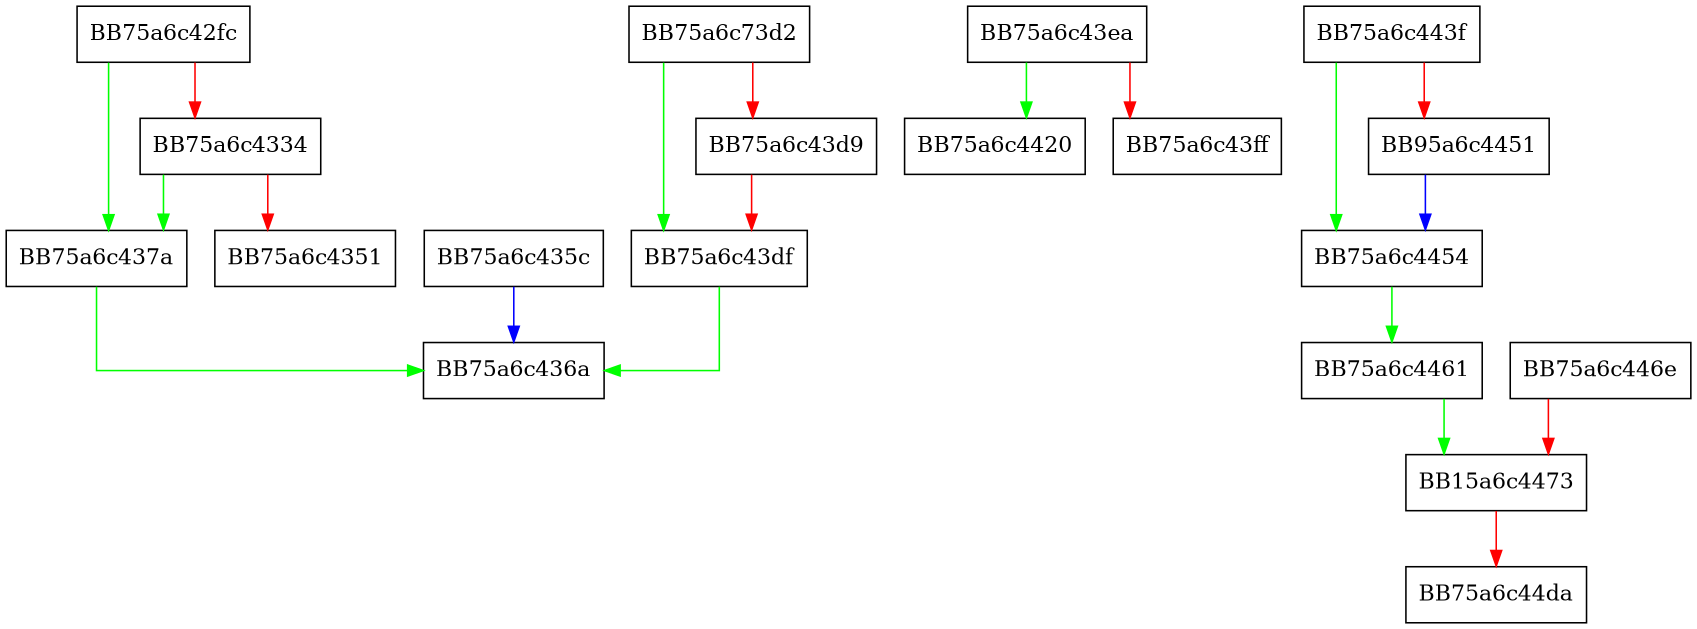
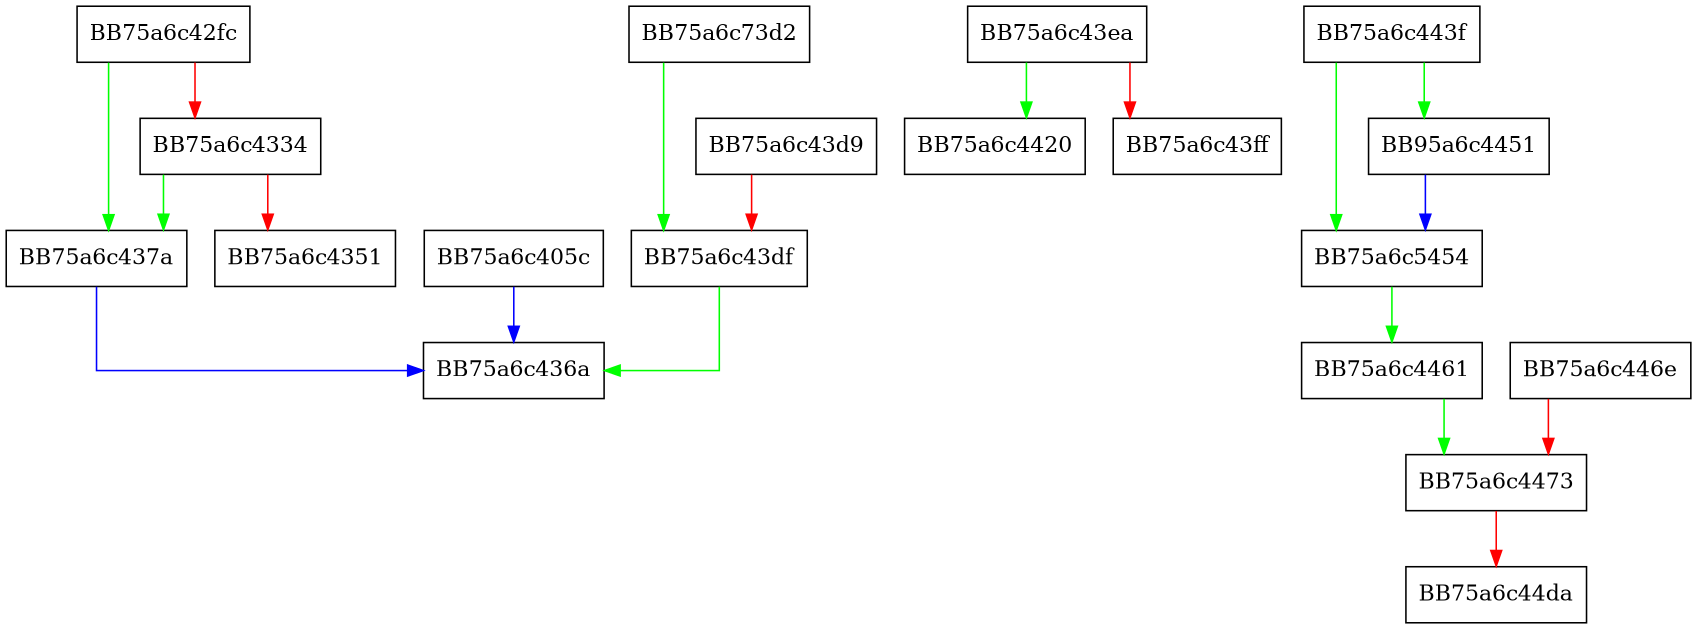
  digraph {
    splines=ortho
    node [shape=box]
    edge [color=green]
    BB75a6c42fc
    BB75a6c437a
    BB75a6c4334
    BB75a6c436a
    BB75a6c4351
-   BB75a6c435c
+   BB75a6c435c [label=BB75a6c405c]
    BB75a6c43ea
    BB75a6c4420
    BB75a6c43ff
    n10 [label=BB75a6c73d2]
    BB75a6c43df
    BB75a6c43d9
    BB75a6c443f
-   BB75a6c4454
+   BB75a6c4454 [label=BB75a6c5454]
    n15 [label=BB95a6c4451]
    BB75a6c4461
-   BB75a6c4473 [label=BB15a6c4473]
+   BB75a6c4473
    BB75a6c44da
    BB75a6c446e
    BB75a6c42fc -> BB75a6c437a
    BB75a6c42fc -> BB75a6c4334 [color=red]
-   BB75a6c437a -> BB75a6c436a
+   BB75a6c437a -> BB75a6c436a [color=blue]
    BB75a6c4334 -> BB75a6c437a
    BB75a6c4334 -> BB75a6c4351 [color=red]
    BB75a6c435c -> BB75a6c436a [color=blue]
    BB75a6c43ea -> BB75a6c4420
    BB75a6c43ea -> BB75a6c43ff [color=red]
    n10 -> BB75a6c43df
-   n10 -> BB75a6c43d9 [color=red]
    BB75a6c43df -> BB75a6c436a
    BB75a6c43d9 -> BB75a6c43df [color=red]
    BB75a6c443f -> BB75a6c4454
-   BB75a6c443f -> n15 [color=red]
+   BB75a6c443f -> n15
    BB75a6c4454 -> BB75a6c4461
    n15 -> BB75a6c4454 [color=blue]
    BB75a6c4461 -> BB75a6c4473
    BB75a6c4473 -> BB75a6c44da [color=red]
    BB75a6c446e -> BB75a6c4473 [color=red]
  }
